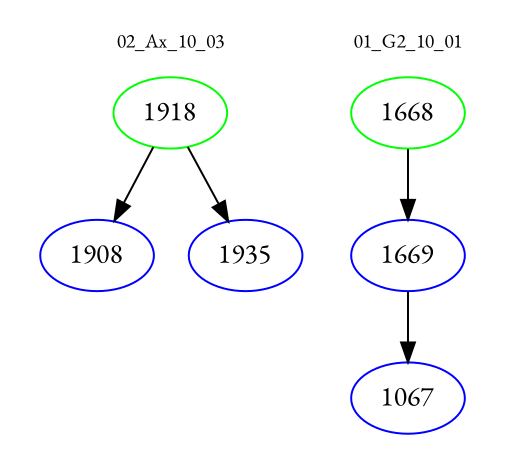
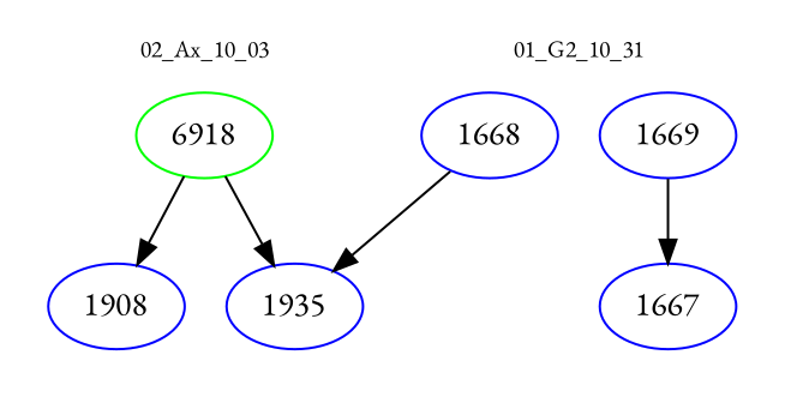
  digraph {
    fontname="EB Garamond"
    node [color=blue fontname="EB Garamond"]
    edge [color=black fontname="EB Garamond"]
-   n1 [color=green label=1918]
+   n1 [color=green label=6918]
    n2 [label=1908]
    n3 [label=1935]
-   n4 [color=green label=1668]
+   n4 [label=1668]
    n5 [label=1669]
-   n6 [label=1067]
+   n6 [label=1667]
    subgraph cluster_1 {
      color=white
      fontsize=10
      label="02_Ax_10_03"
      n1
      n2
      n3
    }
    subgraph cluster_2 {
      color=white
      fontsize=10
-     label="01_G2_10_01"
+     label="01_G2_10_31"
      n4
      n5
      n6
    }
    n1 -> n2
    n1 -> n3
-   n4 -> n5
+   n4 -> n3
    n5 -> n6
  }
